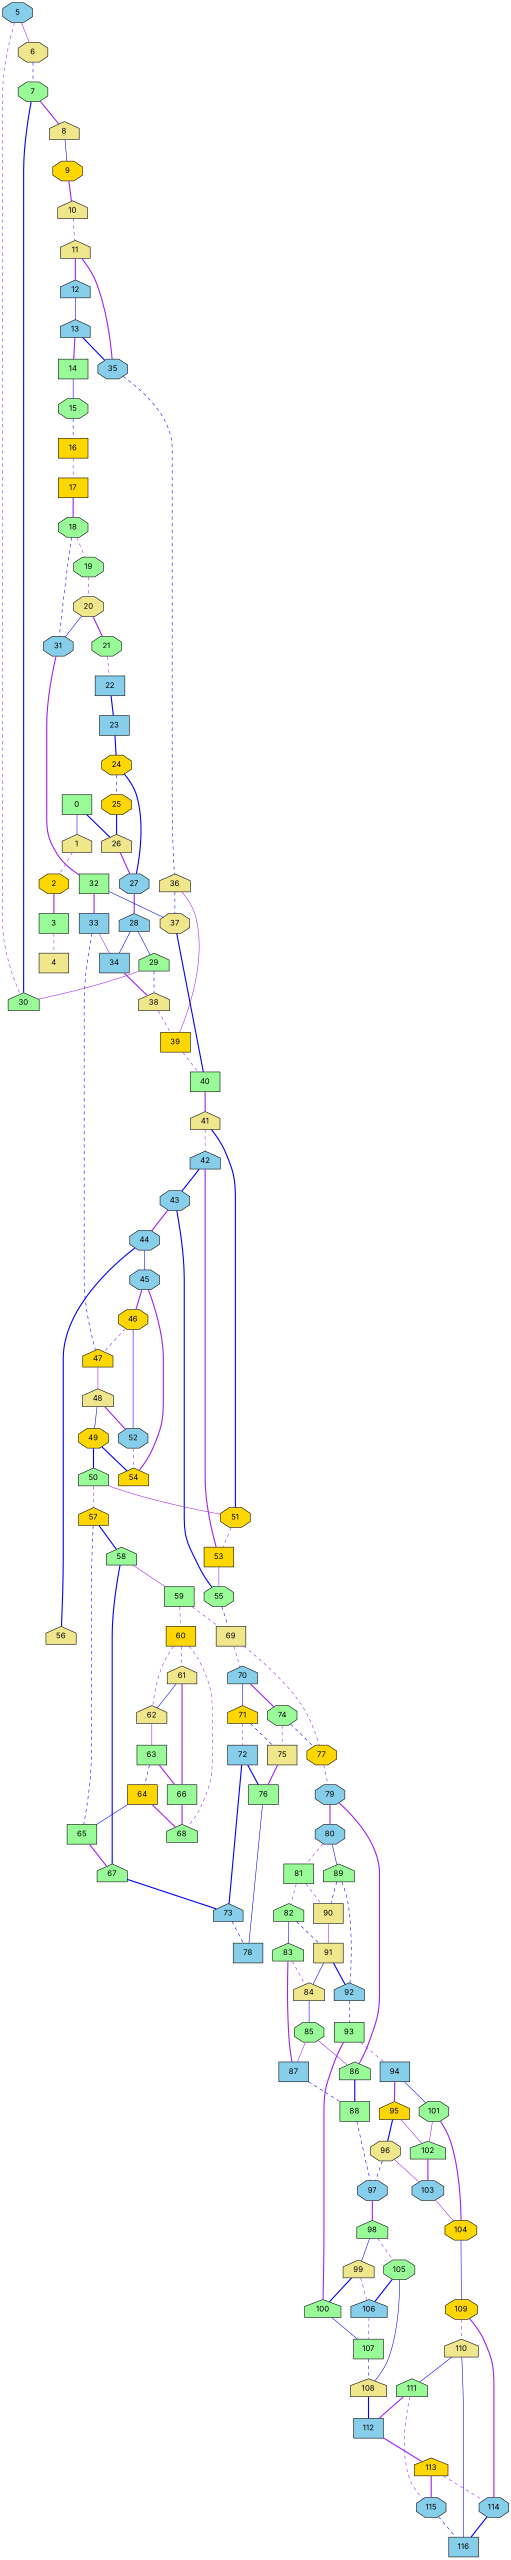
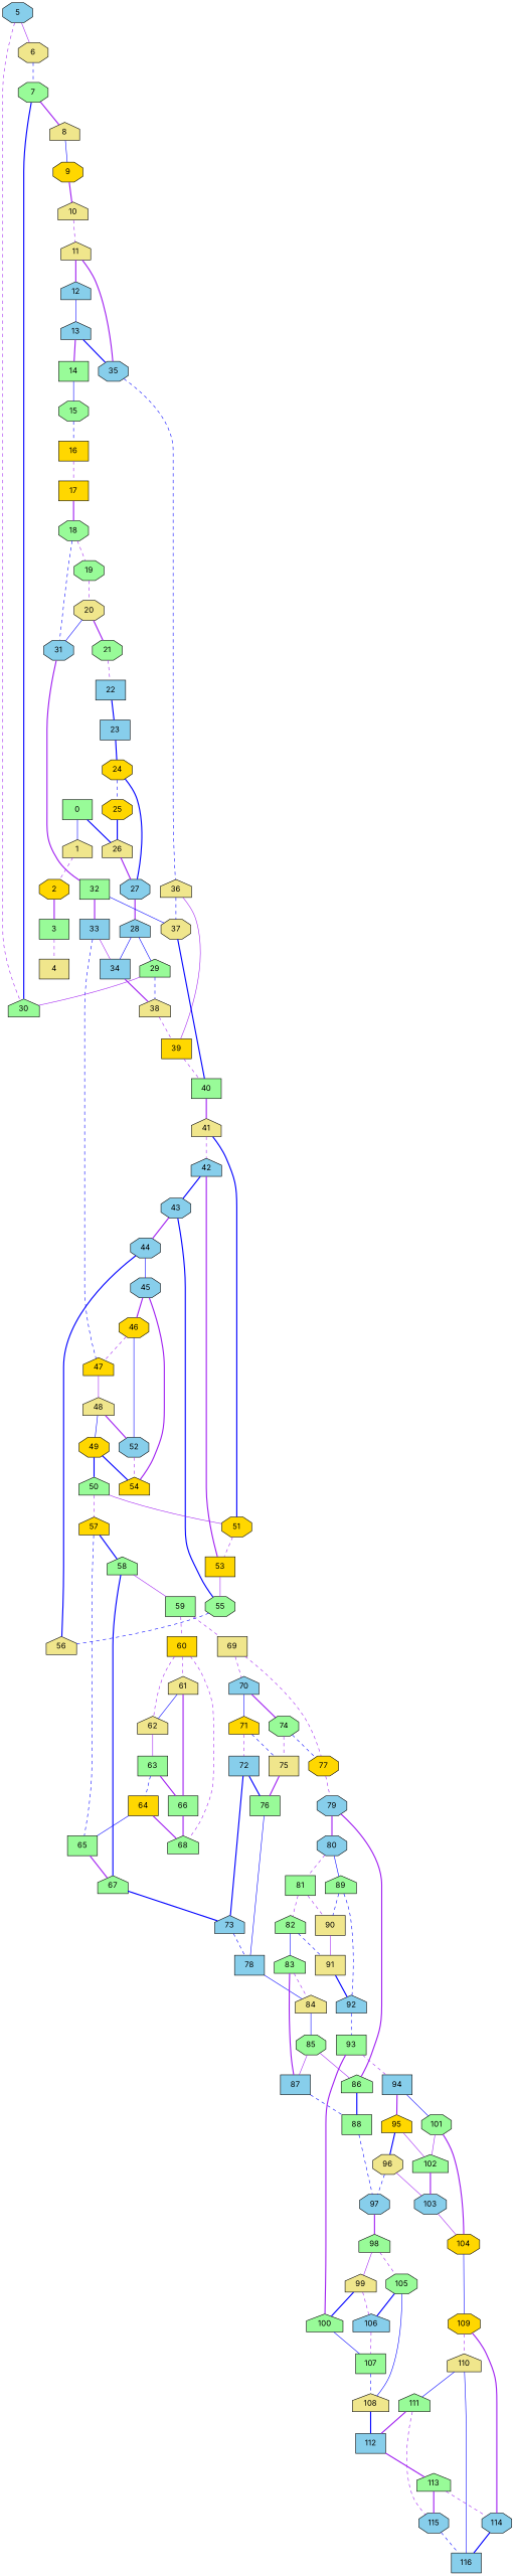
  graph {
    fontname=Inter
    node [fillcolor=palegreen fontname=Inter shape=house style=filled]
    edge [color=purple fontname=Inter style=bold]
    0 [shape=box]
    1 [fillcolor=khaki]
    26 [fillcolor=khaki]
    2 [fillcolor=gold shape=octagon]
    27 [fillcolor=skyblue shape=octagon]
    3 [shape=box]
    28 [fillcolor=skyblue]
    4 [fillcolor=khaki shape=box]
    5 [fillcolor=skyblue shape=octagon]
    6 [fillcolor=khaki shape=octagon]
    30
    7 [shape=octagon]
    8 [fillcolor=khaki]
    9 [fillcolor=gold shape=octagon]
    10 [fillcolor=khaki]
    11 [fillcolor=khaki]
    12 [fillcolor=skyblue]
    35 [fillcolor=skyblue shape=octagon]
    13 [fillcolor=skyblue]
    36 [fillcolor=khaki]
    14 [shape=box]
    39 [fillcolor=gold shape=box]
    37 [fillcolor=khaki shape=octagon]
    15 [shape=octagon]
    16 [fillcolor=gold shape=box]
    17 [fillcolor=gold shape=box]
    18 [shape=octagon]
    19 [shape=octagon]
    31 [fillcolor=skyblue shape=octagon]
    20 [fillcolor=khaki shape=octagon]
    32 [shape=box]
    21 [shape=octagon]
    33 [fillcolor=skyblue shape=box]
    22 [fillcolor=skyblue shape=box]
    23 [fillcolor=skyblue shape=box]
    24 [fillcolor=gold shape=octagon]
    25 [fillcolor=gold shape=octagon]
    29
    34 [fillcolor=skyblue shape=box]
    38 [fillcolor=khaki]
    40 [shape=box]
    47 [fillcolor=gold]
    48 [fillcolor=khaki]
    41 [fillcolor=khaki]
    52 [fillcolor=skyblue shape=octagon]
    49 [fillcolor=gold shape=octagon]
    42 [fillcolor=skyblue]
    51 [fillcolor=gold shape=octagon]
    43 [fillcolor=skyblue shape=octagon]
    53 [fillcolor=gold shape=box]
    44 [fillcolor=skyblue shape=octagon]
    55 [shape=octagon]
    45 [fillcolor=skyblue shape=octagon]
    56 [fillcolor=khaki]
    46 [fillcolor=gold shape=octagon]
    54 [fillcolor=gold]
    62 [fillcolor=khaki]
    63 [shape=box]
    50
    57 [fillcolor=gold]
    58
    65 [shape=box]
    59 [shape=box]
    67
    66 [shape=box]
    64 [fillcolor=gold shape=box]
    60 [fillcolor=gold shape=box]
    69 [fillcolor=khaki shape=box]
    73 [fillcolor=skyblue]
    61 [fillcolor=khaki]
    68
    70 [fillcolor=skyblue]
    77 [fillcolor=gold shape=octagon]
    78 [fillcolor=skyblue shape=box]
    71 [fillcolor=gold]
    74 [shape=octagon]
    79 [fillcolor=skyblue shape=octagon]
    84 [fillcolor=khaki]
    72 [fillcolor=skyblue shape=box]
    75 [fillcolor=khaki shape=box]
    80 [fillcolor=skyblue shape=octagon]
    86
    76 [shape=box]
    85 [shape=octagon]
    81 [shape=box]
    89
    88 [shape=box]
    87 [fillcolor=skyblue shape=box]
    82
    90 [fillcolor=khaki shape=box]
    92 [fillcolor=skyblue]
    97 [fillcolor=skyblue shape=octagon]
    83
    91 [fillcolor=khaki shape=box]
    93 [shape=box]
    98
    99 [fillcolor=khaki]
    105 [shape=octagon]
    94 [fillcolor=skyblue shape=box]
    100
    95 [fillcolor=gold]
    101 [shape=octagon]
    107 [shape=box]
    96 [fillcolor=khaki shape=octagon]
    102
    104 [fillcolor=gold shape=octagon]
    108 [fillcolor=khaki]
    103 [fillcolor=skyblue shape=octagon]
    109 [fillcolor=gold shape=octagon]
    106 [fillcolor=skyblue]
    112 [fillcolor=skyblue shape=box]
    110 [fillcolor=khaki]
    114 [fillcolor=skyblue shape=octagon]
    111
    116 [fillcolor=skyblue shape=box]
-   113 [fillcolor=gold]
+   113
    115 [fillcolor=skyblue shape=octagon]
    0 -- 1 [color=blue style=solid]
    0 -- 26 [color=blue]
    1 -- 2 [style=dashed]
    26 -- 27
    2 -- 3
    27 -- 28
    3 -- 4 [style=dashed]
    28 -- 29 [color=blue style=solid]
    28 -- 34 [color=blue style=solid]
    5 -- 6 [style=solid]
    5 -- 30 [style=dashed]
    6 -- 7 [color=blue style=dashed]
    7 -- 30 [color=blue]
    7 -- 8
    8 -- 9 [color=blue style=solid]
    9 -- 10
    10 -- 11 [style=dashed]
    11 -- 12
    11 -- 35
    12 -- 13 [color=blue style=solid]
    35 -- 36 [color=blue style=dashed]
    13 -- 35 [color=blue]
    13 -- 14
    36 -- 39 [style=solid]
    36 -- 37 [color=blue style=dashed]
    14 -- 15 [color=blue style=solid]
    39 -- 40 [style=dashed]
    37 -- 40 [color=blue]
    15 -- 16 [color=blue style=dashed]
    16 -- 17 [style=dashed]
    17 -- 18
    18 -- 19 [style=dashed]
    18 -- 31 [color=blue style=dashed]
    19 -- 20 [style=dashed]
    31 -- 32
    20 -- 31 [color=blue style=solid]
    20 -- 21
    32 -- 37 [color=blue style=solid]
    32 -- 33
    21 -- 22 [style=dashed]
    33 -- 34 [style=solid]
    33 -- 47 [color=blue style=dashed]
    22 -- 23 [color=blue]
    23 -- 24 [color=blue]
    24 -- 27 [color=blue]
    24 -- 25 [color=blue style=dashed]
    25 -- 26 [color=blue]
    29 -- 30 [style=solid]
    29 -- 38 [color=blue style=dashed]
    34 -- 38
    38 -- 39 [style=dashed]
    40 -- 41
    47 -- 48 [style=solid]
    48 -- 52
    48 -- 49 [color=blue style=solid]
    41 -- 42 [style=dashed]
    41 -- 51 [color=blue]
    52 -- 54 [style=dashed]
    49 -- 54 [color=blue]
    49 -- 50 [color=blue]
    42 -- 43 [color=blue]
    42 -- 53
    51 -- 53 [style=dashed]
    43 -- 44
    43 -- 55 [color=blue]
    53 -- 55 [style=solid]
    44 -- 45 [color=blue style=solid]
    44 -- 56 [color=blue]
-   55 -- 69 [color=blue style=dashed]
+   55 -- 56 [color=blue style=dashed]
    45 -- 46
    45 -- 54
    46 -- 47 [style=dashed]
    46 -- 52 [color=blue style=solid]
    62 -- 63 [style=solid]
    63 -- 66
    63 -- 64 [color=blue style=dashed]
    50 -- 51 [style=solid]
    50 -- 57 [style=dashed]
    57 -- 58 [color=blue]
    57 -- 65 [color=blue style=dashed]
    58 -- 59 [style=solid]
    58 -- 67 [color=blue]
    65 -- 67
    59 -- 60 [style=dashed]
    59 -- 69 [style=dashed]
    67 -- 73 [color=blue]
    66 -- 68
    64 -- 65 [color=blue style=solid]
    64 -- 68
    60 -- 62 [style=dashed]
    60 -- 61 [style=dashed]
    60 -- 68 [style=dashed]
    69 -- 70 [style=dashed]
    69 -- 77 [style=dashed]
    73 -- 78 [color=blue style=dashed]
    61 -- 62 [color=blue style=solid]
    61 -- 66
    70 -- 71 [color=blue style=solid]
    70 -- 74
    77 -- 79 [style=dashed]
-   91 -- 84 [color=blue style=solid]
+   78 -- 84 [color=blue style=solid]
    71 -- 72 [style=dashed]
    71 -- 75 [color=blue style=dashed]
    74 -- 77 [color=blue style=dashed]
    74 -- 75 [style=dashed]
    79 -- 80
    79 -- 86
    84 -- 85 [color=blue style=solid]
    72 -- 73 [color=blue]
    72 -- 76 [color=blue]
    75 -- 76
    80 -- 81 [style=dashed]
    80 -- 89 [color=blue style=solid]
    86 -- 88 [color=blue]
    76 -- 78 [color=blue style=solid]
    85 -- 86 [style=solid]
    85 -- 87 [style=solid]
    81 -- 82 [style=dashed]
    81 -- 90 [style=dashed]
    89 -- 90 [color=blue style=dashed]
    89 -- 92 [color=blue style=dashed]
    88 -- 97 [color=blue style=dashed]
    87 -- 88 [color=blue style=dashed]
    82 -- 83 [color=blue style=solid]
    82 -- 91 [color=blue style=dashed]
    90 -- 91 [style=solid]
    92 -- 93 [color=blue style=dashed]
    97 -- 98
    83 -- 84 [style=dashed]
    83 -- 87
    91 -- 92 [color=blue]
    93 -- 94 [style=dashed]
    93 -- 100
-   98 -- 99 [color=blue style=solid]
+   98 -- 99 [style=solid]
    98 -- 105 [style=dashed]
    99 -- 100 [color=blue]
    99 -- 106 [style=dashed]
    105 -- 108 [color=blue style=solid]
    105 -- 106 [color=blue]
    94 -- 95
    94 -- 101 [color=blue style=solid]
    100 -- 107 [color=blue style=solid]
    95 -- 96 [color=blue]
    95 -- 102 [style=solid]
    101 -- 102 [style=solid]
    101 -- 104
    107 -- 108 [color=blue style=dashed]
    96 -- 97 [color=blue style=dashed]
    96 -- 103 [style=solid]
    102 -- 103
    104 -- 109 [color=blue style=solid]
    108 -- 112 [color=blue]
    103 -- 104 [style=solid]
    109 -- 110 [style=dashed]
    109 -- 114
    106 -- 107 [style=dashed]
    112 -- 113
    110 -- 111 [color=blue style=solid]
    110 -- 116 [color=blue style=solid]
    114 -- 116 [color=blue]
    111 -- 112
    111 -- 115 [style=dashed]
    113 -- 114 [style=dashed]
    113 -- 115
    115 -- 116 [color=blue style=dashed]
  }
